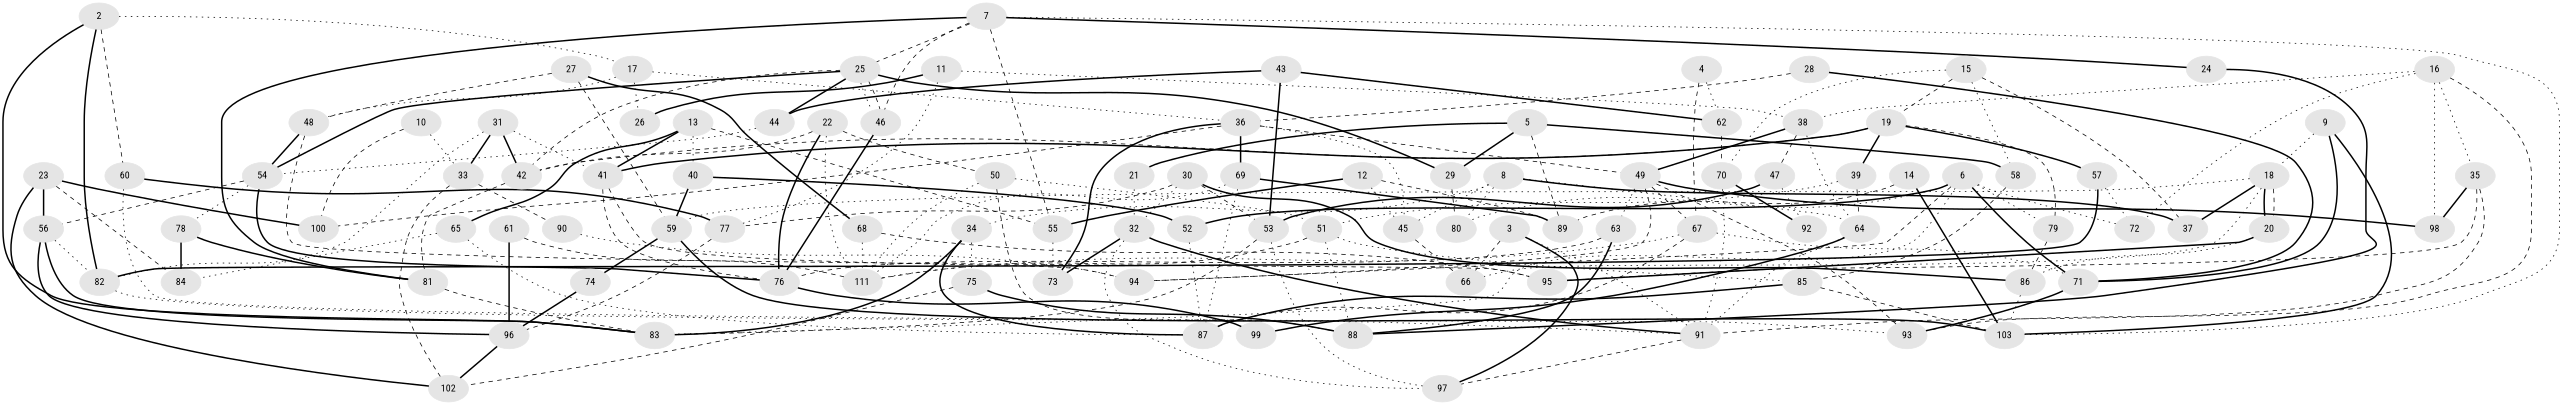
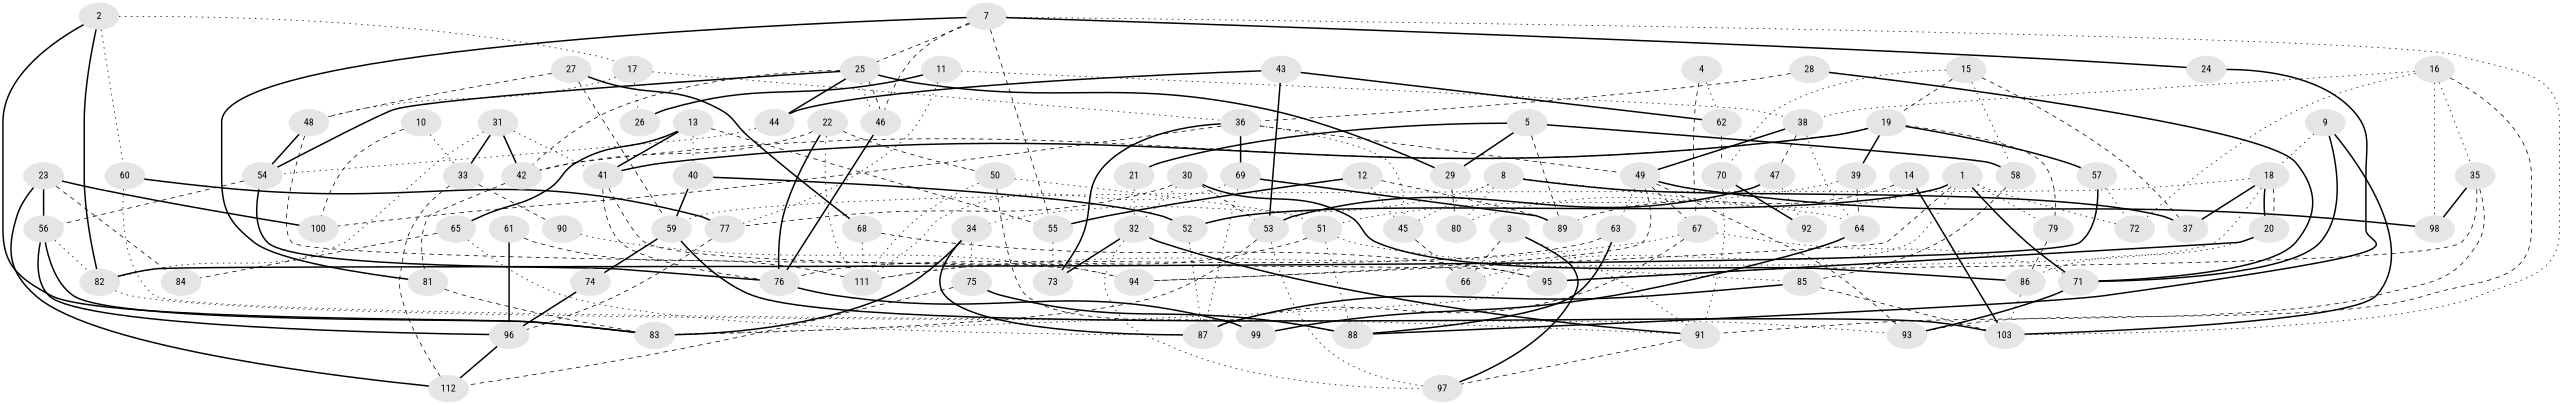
  graph {
    fontname="Roboto Condensed"
    node [color=gray90 fontname="Roboto Condensed" style=filled]
    edge [fontname="Roboto Condensed" style=bold]
    23
    100
    56
    84
-   102
+   102 [label=112]
    33
    90
    63
    76
    88
    2
    17
    60
    82
    83
    26
    36
    48
    77
    93
    91
    3
    66
    97
    4
    62
    67
    70
    71
    n30 [label=111]
    87
    5
    21
    29
    58
    89
    32
    80
    85
-   6
+   6 [label=1]
    52
    72
    79
    94
    86
    7
    24
    25
    46
    55
    81
    103
    42
    44
    54
    73
    8
    34
    37
    45
    64
    75
    99
    9
    18
    20
    59
    10
    11
    38
    49
    47
    96
    12
    13
    40
    41
    65
    14
    15
    19
    39
    57
    92
    16
    35
    98
    95
    69
    74
    51
    22
    50
-   78
    27
    68
    28
    30
    53
    31
    43
    61
    23 -- 100
    23 -- 56
    23 -- 84 [style=dashed]
    23 -- 102
    56 -- 82 [style=dotted]
    56 -- 83
    56 -- 96
    33 -- 102 [style=dashed]
    33 -- 90 [style=dashed]
    90 -- 94 [style=dotted]
    63 -- 76 [style=dashed]
    63 -- 88
    76 -- 99
    2 -- 17 [style=dotted]
-   2 -- 60 [style=dashed]
+   2 -- 60 [style=dotted]
    2 -- 82
    2 -- 83
    17 -- 26 [style=dotted]
    17 -- 36 [style=dotted]
    17 -- 48 [style=dotted]
    60 -- 77
    60 -- 93 [style=dotted]
    82 -- 91 [style=dotted]
    36 -- 100 [style=dashed]
    36 -- 73
    36 -- 45 [style=dotted]
    36 -- 49 [style=dashed]
    36 -- 69
    48 -- 54
    48 -- 95 [style=dashed]
    77 -- 96 [style=dashed]
    91 -- 97 [style=dashed]
    3 -- 91 [style=dotted]
    3 -- 66 [style=dashed]
    3 -- 97
    4 -- 62 [style=dotted]
    4 -- 67 [style=dashed]
    62 -- 70 [style=dashed]
    67 -- 71 [style=dotted]
    67 -- n30 [style=dotted]
    67 -- 87 [style=dashed]
    70 -- 91 [style=dotted]
    70 -- 92
    71 -- 93
    5 -- 21
    5 -- 29
    5 -- 58
    5 -- 89 [style=dashed]
    21 -- 32 [style=dotted]
    29 -- 80 [style=dashed]
    58 -- 85 [style=dashed]
    32 -- 91
    32 -- 97 [style=dotted]
    32 -- 73
    85 -- 87
    85 -- 103 [style=dashed]
    6 -- 83 [style=dotted]
    6 -- 71
    6 -- 80 [style=dotted]
    6 -- 52
    6 -- 72 [style=dotted]
    6 -- 79 [style=dotted]
    6 -- 94 [style=dashed]
    52 -- 87 [style=dotted]
    79 -- 86 [style=dashed]
    86 -- 103 [style=dotted]
    7 -- 24
    7 -- 25 [style=dashed]
    7 -- 46 [style=dashed]
    7 -- 55 [style=dashed]
    7 -- 81
    7 -- 103 [style=dotted]
    24 -- 88
    25 -- 29
    25 -- 46 [style=dotted]
    25 -- 46 [style=dashed]
    25 -- 42 [style=dashed]
    25 -- 44
    25 -- 54
    46 -- 76
    55 -- 73 [style=dotted]
    81 -- 83 [style=dashed]
    42 -- 81 [style=dashed]
    44 -- 54 [style=dotted]
    54 -- 56 [style=dashed]
    54 -- 76
-   54 -- 78 [style=dotted]
    8 -- 80 [style=dotted]
    8 -- 34 [style=dotted]
    8 -- 37
    8 -- 45 [style=dotted]
    8 -- 64 [style=dotted]
    34 -- 83
    34 -- 87
    34 -- 75 [style=dotted]
    45 -- 66 [style=dashed]
-   64 -- 91 [style=dotted]
    64 -- 99
    75 -- 102 [style=dashed]
    75 -- 88
    9 -- 71
    9 -- 103
    9 -- 18 [style=dotted]
    18 -- 66 [style=dotted]
    18 -- 37
    18 -- 20
    18 -- 20 [style=dashed]
    18 -- 59 [style=dotted]
    20 -- 86 [style=dotted]
    20 -- 95
    59 -- 103
    59 -- 74
    10 -- 100 [style=dashed]
    10 -- 33 [style=dotted]
    11 -- 26
    11 -- 77 [style=dotted]
    11 -- 38 [style=dotted]
    38 -- 64 [style=dotted]
    38 -- 49
    38 -- 47 [style=dashed]
    49 -- 63 [style=dotted]
    49 -- 93 [style=dashed]
    49 -- 67 [style=dashed]
    49 -- 94 [style=dashed]
    49 -- 98
    47 -- 92 [style=dotted]
    47 -- 53
    96 -- 102
    12 -- 89 [style=dashed]
    12 -- 55
    12 -- 45 [style=dotted]
    13 -- 55 [style=dashed]
    13 -- 40 [style=dotted]
    13 -- 41
    13 -- 65
    40 -- 52
    40 -- 59
    41 -- 76 [style=dashed]
    41 -- 94 [style=dashed]
-   65 -- 84 [style=dotted]
+   65 -- 84 [style=dashed]
    65 -- 87 [style=dotted]
    14 -- 89 [style=dashed]
    14 -- 103
    15 -- 70 [style=dotted]
    15 -- 58 [style=dotted]
    15 -- 37 [style=dashed]
    15 -- 19 [style=dashed]
    19 -- 79 [style=dashed]
    19 -- 42 [style=dashed]
    19 -- 41
    19 -- 39
    19 -- 57
    39 -- 64 [style=dashed]
    39 -- 51 [style=dotted]
    57 -- 82
    57 -- 72 [style=dotted]
    16 -- 93 [style=dashed]
    16 -- 72 [style=dotted]
    16 -- 38 [style=dotted]
    16 -- 35 [style=dotted]
    16 -- 98 [style=dotted]
    35 -- 91 [style=dashed]
    35 -- 98
    35 -- 95 [style=dashed]
    69 -- n30 [style=dotted]
    69 -- 87 [style=dotted]
    69 -- 89
    74 -- 96
    51 -- 88 [style=dotted]
    51 -- n30 [style=dashed]
    51 -- 85 [style=dotted]
    22 -- 76
    22 -- n30 [style=dotted]
    22 -- 42 [style=dashed]
    22 -- 50 [style=dashed]
    50 -- 88 [style=dashed]
    50 -- n30 [style=dotted]
    50 -- 51 [style=dotted]
-   78 -- 84
-   78 -- 81
    27 -- 48 [style=dashed]
    27 -- 59 [style=dashed]
    27 -- 68
    68 -- n30 [style=dotted]
    68 -- 95 [style=dashed]
    28 -- 36 [style=dashed]
    28 -- 71
    30 -- 77 [style=dashed]
    30 -- 32 [style=dotted]
    30 -- 86
    30 -- 53 [style=dashed]
    53 -- 83 [style=dashed]
    53 -- 97 [style=dotted]
    31 -- 33
    31 -- 82 [style=dotted]
    31 -- 42
    31 -- 41 [style=dotted]
    43 -- 62
    43 -- 44
    43 -- 53
    61 -- n30 [style=dashed]
    61 -- 96
  }
